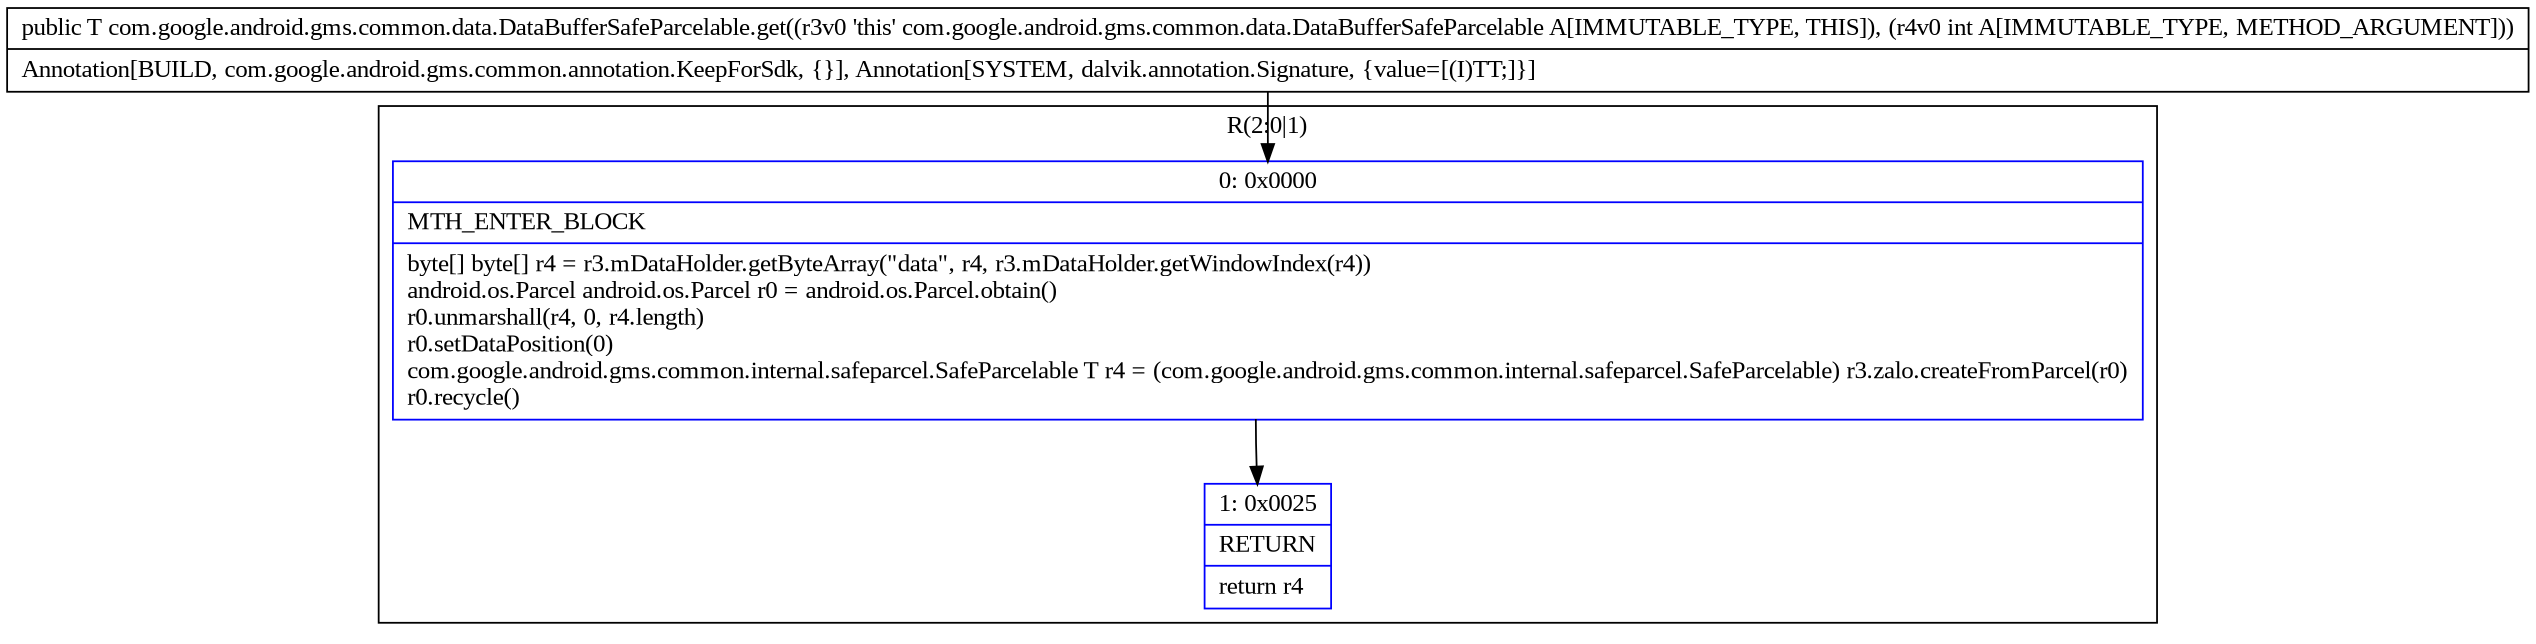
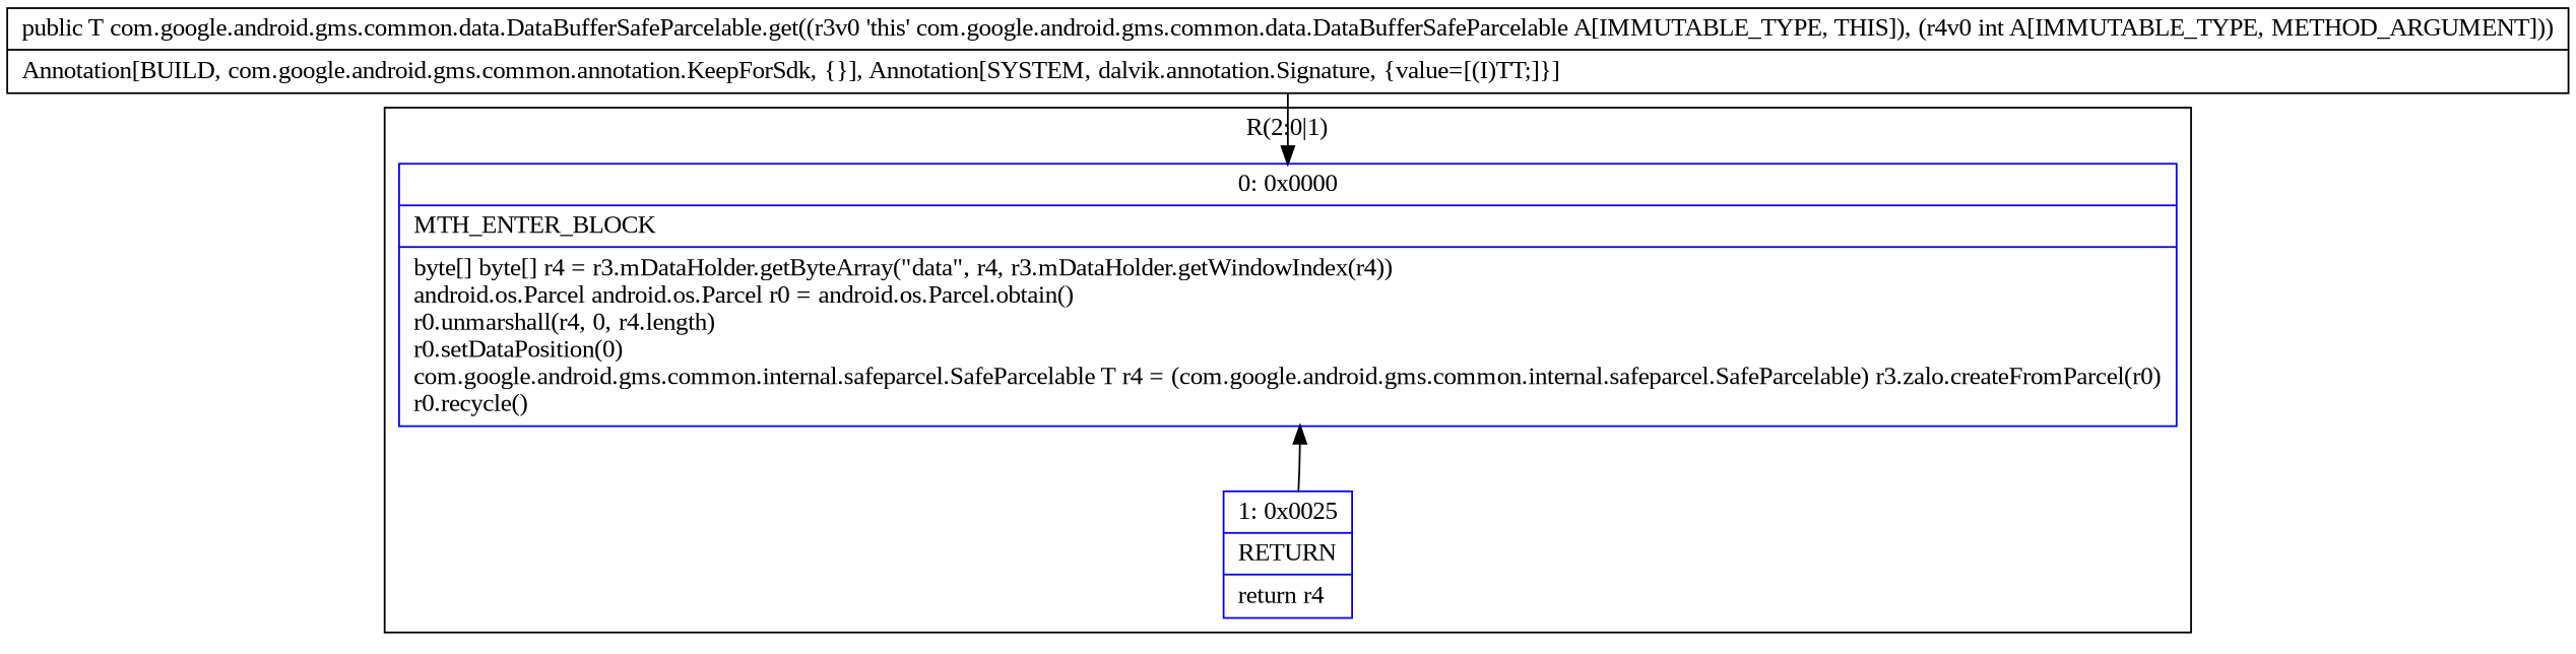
  digraph {
    fontname="Liberation Serif"
    node [color=blue shape=record fontname="Liberation Serif"]
    edge [fontname="Liberation Serif"]
    n1 [label="{0\:\ 0x0000|MTH_ENTER_BLOCK\l|byte[] byte[] r4 = r3.mDataHolder.getByteArray(\"data\", r4, r3.mDataHolder.getWindowIndex(r4))\landroid.os.Parcel android.os.Parcel r0 = android.os.Parcel.obtain()\lr0.unmarshall(r4, 0, r4.length)\lr0.setDataPosition(0)\lcom.google.android.gms.common.internal.safeparcel.SafeParcelable T r4 = (com.google.android.gms.common.internal.safeparcel.SafeParcelable) r3.zalo.createFromParcel(r0)\lr0.recycle()\l}"]
    n2 [label="{1\:\ 0x0025|RETURN\l|return r4\l}"]
    n3 [label="{public T com.google.android.gms.common.data.DataBufferSafeParcelable.get((r3v0 'this' com.google.android.gms.common.data.DataBufferSafeParcelable A[IMMUTABLE_TYPE, THIS]), (r4v0 int A[IMMUTABLE_TYPE, METHOD_ARGUMENT]))  | Annotation[BUILD, com.google.android.gms.common.annotation.KeepForSdk, \{\}], Annotation[SYSTEM, dalvik.annotation.Signature, \{value=[(I)TT;]\}]\l}" color=""]
    subgraph cluster_1 {
      label="R(2:0|1)"
      n1
      n2
    }
-   n1 -> n2
+   n2 -> n1
    n3 -> n1
  }
